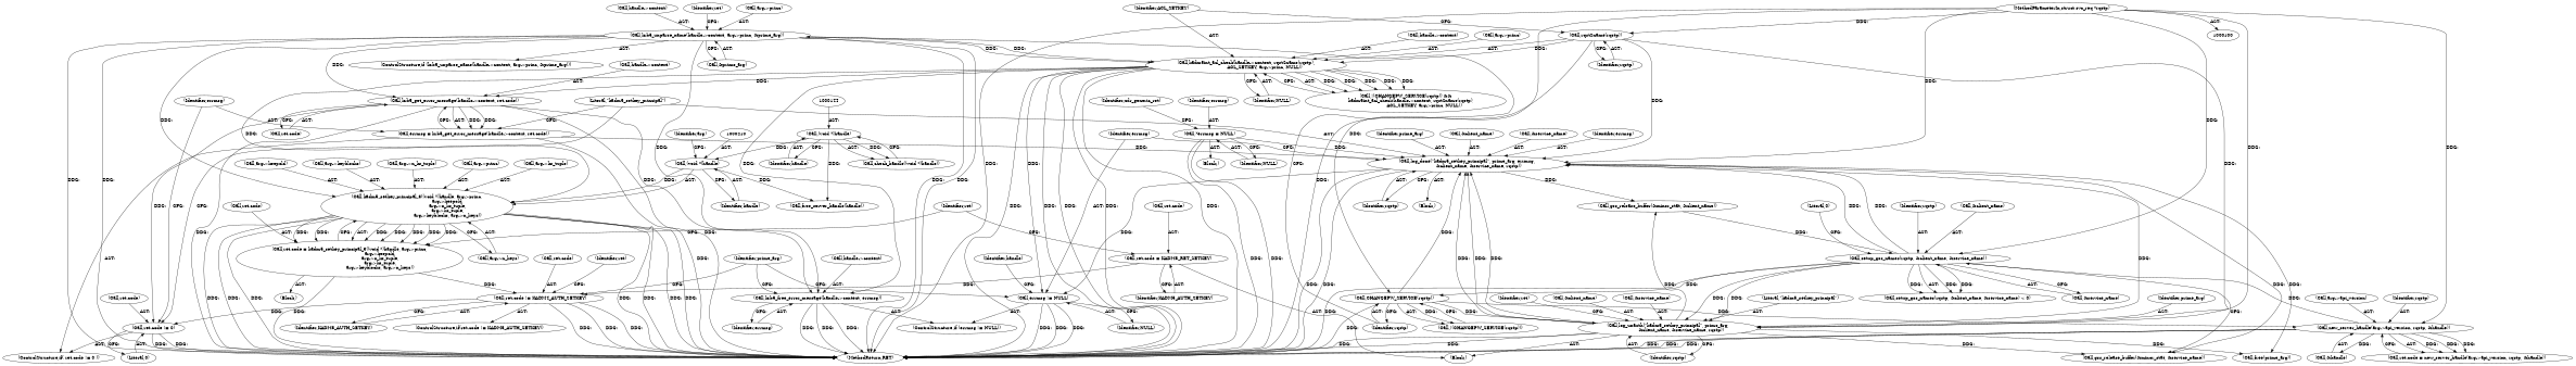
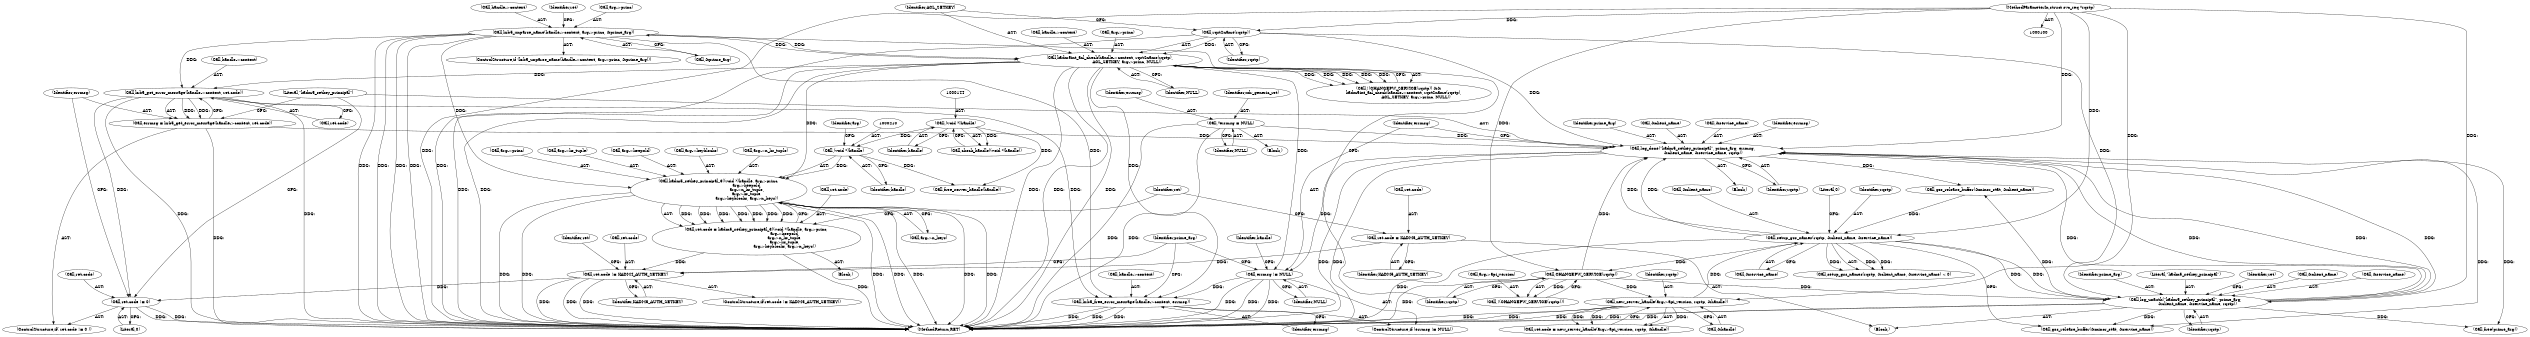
  digraph {
    fontname="DejaVu Serif"
    node [fontname="DejaVu Serif"]
    edge [fontname="DejaVu Serif"]
    n1 [label="(Call,krb5_free_error_message(handle->context, errmsg))"]
    n2 [label="(ControlStructure,if (errmsg != NULL))"]
    n3 [label="(MethodReturn,RET)"]
    n4 [label="(Identifier,errmsg)"]
    n5 [label="(Call,krb5_unparse_name(handle->context, arg->princ, &prime_arg))"]
    n6 [label="(Call,kadm5int_acl_check(handle->context, rqst2name(rqstp),\n                           ACL_SETKEY, arg->princ, NULL))"]
    n7 [label="(Call,krb5_get_error_message(handle->context, ret.code))"]
    n8 [label="(Call,kadm5_setkey_principal_3((void *)handle, arg->princ,\n                                            arg->keepold,\n                                            arg->n_ks_tuple,\n                                            arg->ks_tuple,\n                                            arg->keyblocks, arg->n_keys))"]
    n9 [label="(ControlStructure,if (krb5_unparse_name(handle->context, arg->princ, &prime_arg)))"]
    n10 [label="(Call,&prime_arg)"]
    n11 [label="(Call,errmsg != NULL)"]
    n12 [label="(Identifier,NULL)"]
    n13 [label="(Call,!(CHANGEPW_SERVICE(rqstp)) &&\n        kadm5int_acl_check(handle->context, rqst2name(rqstp),\n                           ACL_SETKEY, arg->princ, NULL))"]
    n14 [label="(Call,errmsg = krb5_get_error_message(handle->context, ret.code))"]
    n15 [label="(Call,ret.code)"]
    n16 [label="(Call,ret.code != 0)"]
    n17 [label="(Call,ret.code = kadm5_setkey_principal_3((void *)handle, arg->princ,\n                                            arg->keepold,\n                                            arg->n_ks_tuple,\n                                            arg->ks_tuple,\n                                            arg->keyblocks, arg->n_keys))"]
    n18 [label="(Call,arg->n_keys)"]
    n19 [label="(Identifier,NULL)"]
    n20 [label="(Call,rqst2name(rqstp))"]
    n21 [label="(Call,log_done(\"kadm5_setkey_principal\", prime_arg, errmsg,\n                 &client_name, &service_name, rqstp))"]
    n22 [label="(Call,log_unauth(\"kadm5_setkey_principal\", prime_arg,\n                   &client_name, &service_name, rqstp))"]
    n23 [label="(Identifier,rqstp)"]
    n24 [label="(Call,gss_release_buffer(&minor_stat, &client_name))"]
    n25 [label="(Call,gss_release_buffer(&minor_stat, &service_name))"]
    n26 [label="(Call,free(prime_arg))"]
    n27 [label="(Block,)"]
    n28 [label="(Identifier,rqstp)"]
    n29 [label="(Block,)"]
    n30 [label="(Identifier,rqstp)"]
    n31 [label="(Call,CHANGEPW_SERVICE(rqstp))"]
    n32 [label="(Call,!(CHANGEPW_SERVICE(rqstp)))"]
    n33 [label="(Identifier,rqstp)"]
    n34 [label="(Call,new_server_handle(arg->api_version, rqstp, &handle))"]
    n35 [label="(Call,setup_gss_names(rqstp, &client_name, &service_name))"]
    n36 [label="(Call,&service_name)"]
    n37 [label="(Call,setup_gss_names(rqstp, &client_name, &service_name) < 0)"]
    n38 [label="(Call,&handle)"]
    n39 [label="(Call,ret.code = new_server_handle(arg->api_version, rqstp, &handle))"]
    n40 [label="(MethodParameterIn,struct svc_req *rqstp)"]
    1000100
    n42 [label="(ControlStructure,if( ret.code != 0 ))"]
    n43 [label="(Literal,0)"]
    n44 [label="(Call,ret.code != KADM4_AUTH_SETKEY)"]
    n45 [label="(Identifier,KADM5_AUTH_SETKEY)"]
    n46 [label="(ControlStructure,if(ret.code != KADM5_AUTH_SETKEY))"]
    n47 [label="(Block,)"]
    n48 [label="(Call,(void *)handle)"]
    n49 [label="(Identifier,handle)"]
    n50 [label="(Call,free_server_handle(handle))"]
    n51 [label="(Call,(void *)handle)"]
    n52 [label="(Call,check_handle((void *)handle))"]
    n53 [label="(Identifier,handle)"]
-   n54 [label="(Call,ret.code = KADM5_RET_SETKEY)"]
+   n54 [label="(Call,ret.code = KADM5_AUTH_SETKEY)"]
    n55 [label="(Identifier,KADM5_AUTH_SETKEY)"]
    n56 [label="(Call,*errmsg = NULL)"]
    n57 [label="(Identifier,NULL)"]
    n58 [label="(Block,)"]
    n59 [label="(Call,arg->princ)"]
    n60 [label="(Identifier,handle)"]
    n61 [label="(Identifier,errmsg)"]
    n62 [label="(Call,handle->context)"]
    n63 [label="(Identifier,prime_arg)"]
    n64 [label="(Call,arg->princ)"]
    n65 [label="(Call,&client_name)"]
    n66 [label="(Call,ret.code)"]
    n67 [label="(Identifier,prime_arg)"]
    n68 [label="(Call,handle->context)"]
    n69 [label="(Call,handle->context)"]
    n70 [label="(Literal,\"kadm5_setkey_principal\")"]
    n71 [label="(Call,&client_name)"]
    n72 [label="(Identifier,ret)"]
    n73 [label="(Literal,\"kadm5_setkey_principal\")"]
    n74 [label="(Call,arg->ks_tuple)"]
    n75 [label="(Identifier,xdr_generic_ret)"]
    n76 [label="(Call,ret.code)"]
    n77 [label="(Identifier,prime_arg)"]
    n78 [label="(Literal,0)"]
    n79 [label="(Call,handle->context)"]
    n80 [label="(Call,arg->api_version)"]
    n81 [label="(Call,arg->keepold)"]
    n82 [label="(Identifier,rqstp)"]
    n83 [label="(Identifier,errmsg)"]
    n84 [label="(Identifier,rqstp)"]
    n85 [label="(Identifier,ret)"]
    n86 [label="(Identifier,ret)"]
    n87 [label="(Identifier,errmsg)"]
    n88 [label="(Call,&service_name)"]
    n89 [label="(Identifier,errmsg)"]
    n90 [label="(Call,arg->keyblocks)"]
    n91 [label="(Call,ret.code)"]
    n92 [label="(Identifier,ret)"]
    n93 [label="(Call,arg->princ)"]
    n94 [label="(Identifier,arg)"]
    n95 [label="(Call,&client_name)"]
    n96 [label="(Call,arg->n_ks_tuple)"]
    n97 [label="(Call,ret.code)"]
    n98 [label="(Call,&service_name)"]
    n99 [label="(Identifier,ACL_SETKEY)"]
    1000210
    1000144
    n1 -> n2 [label="AST: "]
    n1 -> n3 [label="DDG: "]
    n1 -> n3 [label="DDG: "]
    n1 -> n3 [label="DDG: "]
    n1 -> n4 [label="CFG: "]
    n4 -> n1 [label="AST: "]
    n5 -> n1 [label="DDG: "]
    n5 -> n3 [label="DDG: "]
    n5 -> n3 [label="DDG: "]
    n5 -> n3 [label="DDG: "]
    n5 -> n3 [label="DDG: "]
    n5 -> n6 [label="DDG: "]
    n5 -> n6 [label="DDG: "]
    n5 -> n7 [label="DDG: "]
    n5 -> n8 [label="DDG: "]
    n5 -> n9 [label="AST: "]
    n5 -> n10 [label="CFG: "]
    n6 -> n1 [label="DDG: "]
    n6 -> n3 [label="DDG: "]
    n6 -> n3 [label="DDG: "]
    n6 -> n3 [label="DDG: "]
    n6 -> n3 [label="DDG: "]
    n6 -> n3 [label="DDG: "]
    n6 -> n7 [label="DDG: "]
    n6 -> n8 [label="DDG: "]
    n6 -> n11 [label="DDG: "]
    n6 -> n12 [label="CFG: "]
    n6 -> n13 [label="AST: "]
    n6 -> n13 [label="DDG: "]
    n6 -> n13 [label="DDG: "]
    n6 -> n13 [label="DDG: "]
    n6 -> n13 [label="DDG: "]
    n6 -> n13 [label="DDG: "]
    n7 -> n1 [label="DDG: "]
    n7 -> n3 [label="DDG: "]
    n7 -> n3 [label="DDG: "]
    n7 -> n14 [label="AST: "]
    n7 -> n14 [label="DDG: "]
    n7 -> n14 [label="DDG: "]
    n7 -> n15 [label="CFG: "]
    n7 -> n16 [label="DDG: "]
    n8 -> n3 [label="DDG: "]
    n8 -> n3 [label="DDG: "]
    n8 -> n3 [label="DDG: "]
    n8 -> n3 [label="DDG: "]
    n8 -> n3 [label="DDG: "]
    n8 -> n3 [label="DDG: "]
    n8 -> n3 [label="DDG: "]
    n8 -> n17 [label="AST: "]
    n8 -> n17 [label="DDG: "]
    n8 -> n17 [label="DDG: "]
    n8 -> n17 [label="DDG: "]
    n8 -> n17 [label="DDG: "]
    n8 -> n17 [label="DDG: "]
    n8 -> n17 [label="DDG: "]
    n8 -> n17 [label="DDG: "]
    n8 -> n18 [label="CFG: "]
    n10 -> n5 [label="AST: "]
+   n11 -> n1 [label="DDG: "]
    n11 -> n2 [label="AST: "]
    n11 -> n3 [label="DDG: "]
    n11 -> n3 [label="DDG: "]
    n11 -> n3 [label="DDG: "]
    n11 -> n19 [label="CFG: "]
    n12 -> n6 [label="AST: "]
    n13 -> n6 [label="CFG: "]
    n14 -> n3 [label="DDG: "]
    n14 -> n7 [label="CFG: "]
    n14 -> n21 [label="DDG: "]
    n14 -> n42 [label="AST: "]
    n15 -> n7 [label="AST: "]
    n16 -> n3 [label="DDG: "]
    n16 -> n3 [label="DDG: "]
    n16 -> n42 [label="AST: "]
    n16 -> n43 [label="CFG: "]
    n17 -> n3 [label="DDG: "]
    n17 -> n8 [label="CFG: "]
    n17 -> n44 [label="DDG: "]
    n17 -> n47 [label="AST: "]
    n18 -> n8 [label="AST: "]
    n19 -> n11 [label="AST: "]
    n20 -> n3 [label="DDG: "]
    n20 -> n6 [label="AST: "]
    n20 -> n6 [label="DDG: "]
    n20 -> n21 [label="DDG: "]
    n20 -> n22 [label="DDG: "]
    n20 -> n23 [label="CFG: "]
    n21 -> n3 [label="DDG: "]
    n21 -> n3 [label="DDG: "]
    n21 -> n11 [label="DDG: "]
    n21 -> n24 [label="DDG: "]
    n21 -> n25 [label="DDG: "]
    n21 -> n26 [label="DDG: "]
    n21 -> n27 [label="AST: "]
    n21 -> n28 [label="CFG: "]
    n22 -> n3 [label="DDG: "]
    n22 -> n3 [label="DDG: "]
    n22 -> n21 [label="DDG: "]
    n22 -> n21 [label="DDG: "]
    n22 -> n21 [label="DDG: "]
    n22 -> n21 [label="DDG: "]
    n22 -> n24 [label="DDG: "]
    n22 -> n25 [label="DDG: "]
    n22 -> n26 [label="DDG: "]
    n22 -> n29 [label="AST: "]
    n22 -> n30 [label="CFG: "]
    n23 -> n20 [label="AST: "]
    n24 -> n35 [label="DDG: "]
    n28 -> n21 [label="AST: "]
    n30 -> n22 [label="AST: "]
    n31 -> n3 [label="DDG: "]
    n31 -> n21 [label="DDG: "]
    n31 -> n22 [label="DDG: "]
    n31 -> n32 [label="AST: "]
    n31 -> n32 [label="DDG: "]
    n31 -> n33 [label="CFG: "]
    n31 -> n34 [label="DDG: "]
    n32 -> n31 [label="CFG: "]
    n33 -> n5 [label="CFG: "]
    n33 -> n31 [label="AST: "]
    n34 -> n3 [label="DDG: "]
    n34 -> n3 [label="DDG: "]
    n34 -> n3 [label="DDG: "]
    n34 -> n35 [label="DDG: "]
-   n34 -> n38 [label="DDG: "]
+   n34 -> n38 [label="CFG: "]
    n34 -> n39 [label="AST: "]
    n34 -> n39 [label="DDG: "]
    n34 -> n39 [label="DDG: "]
    n34 -> n39 [label="DDG: "]
    n35 -> n3 [label="DDG: "]
    n35 -> n21 [label="DDG: "]
    n35 -> n21 [label="DDG: "]
    n35 -> n22 [label="DDG: "]
    n35 -> n22 [label="DDG: "]
    n35 -> n25 [label="CFG: "]
    n35 -> n31 [label="DDG: "]
    n35 -> n36 [label="CFG: "]
    n35 -> n37 [label="AST: "]
    n35 -> n37 [label="DDG: "]
    n35 -> n37 [label="DDG: "]
    n35 -> n37 [label="DDG: "]
    n36 -> n35 [label="AST: "]
    n38 -> n34 [label="AST: "]
    n39 -> n34 [label="CFG: "]
    n40 -> n3 [label="DDG: "]
    n40 -> n20 [label="DDG: "]
    n40 -> n21 [label="DDG: "]
    n40 -> n22 [label="DDG: "]
    n40 -> n31 [label="DDG: "]
    n40 -> n34 [label="DDG: "]
    n40 -> n35 [label="DDG: "]
    n40 -> 1000100 [label="AST: "]
    n43 -> n16 [label="AST: "]
    n44 -> n3 [label="DDG: "]
    n44 -> n3 [label="DDG: "]
    n44 -> n3 [label="DDG: "]
    n44 -> n16 [label="DDG: "]
    n44 -> n45 [label="CFG: "]
    n44 -> n46 [label="AST: "]
    n45 -> n44 [label="AST: "]
    n48 -> n8 [label="AST: "]
    n48 -> n8 [label="DDG: "]
    n48 -> n49 [label="CFG: "]
    n48 -> n50 [label="DDG: "]
    n49 -> n48 [label="AST: "]
    n51 -> n48 [label="DDG: "]
    n51 -> n50 [label="DDG: "]
    n51 -> n52 [label="AST: "]
    n51 -> n52 [label="DDG: "]
    n51 -> n53 [label="CFG: "]
    n52 -> n51 [label="CFG: "]
    n53 -> n51 [label="AST: "]
    n54 -> n29 [label="AST: "]
    n54 -> n44 [label="DDG: "]
    n54 -> n55 [label="CFG: "]
    n55 -> n54 [label="AST: "]
    n56 -> n3 [label="DDG: "]
    n56 -> n3 [label="DDG: "]
    n56 -> n21 [label="DDG: "]
    n56 -> n57 [label="CFG: "]
    n56 -> n58 [label="AST: "]
    n57 -> n56 [label="AST: "]
    n59 -> n8 [label="AST: "]
    n60 -> n11 [label="CFG: "]
    n61 -> n11 [label="AST: "]
    n61 -> n21 [label="CFG: "]
    n62 -> n6 [label="AST: "]
    n63 -> n22 [label="AST: "]
    n64 -> n6 [label="AST: "]
    n65 -> n35 [label="AST: "]
    n66 -> n54 [label="AST: "]
    n67 -> n21 [label="AST: "]
    n68 -> n5 [label="AST: "]
    n69 -> n7 [label="AST: "]
    n70 -> n22 [label="AST: "]
    n71 -> n21 [label="AST: "]
    n72 -> n17 [label="CFG: "]
    n72 -> n54 [label="CFG: "]
    n73 -> n14 [label="CFG: "]
    n73 -> n16 [label="CFG: "]
    n73 -> n21 [label="AST: "]
    n74 -> n8 [label="AST: "]
-   n75 -> n56 [label="CFG: "]
+   n75 -> n56 [label="AST: "]
    n76 -> n17 [label="AST: "]
    n77 -> n1 [label="CFG: "]
    n77 -> n11 [label="CFG: "]
    n77 -> n44 [label="CFG: "]
    n78 -> n35 [label="CFG: "]
    n79 -> n1 [label="AST: "]
-   n80 -> n34 [label="AST: "]
+   n80 -> n32 [label="AST: "]
    n81 -> n8 [label="AST: "]
    n82 -> n34 [label="AST: "]
    n83 -> n56 [label="AST: "]
    n84 -> n35 [label="AST: "]
    n85 -> n5 [label="CFG: "]
    n86 -> n22 [label="CFG: "]
    n87 -> n14 [label="AST: "]
    n87 -> n16 [label="CFG: "]
    n88 -> n21 [label="AST: "]
    n89 -> n21 [label="AST: "]
    n90 -> n8 [label="AST: "]
    n91 -> n44 [label="AST: "]
    n92 -> n44 [label="CFG: "]
    n93 -> n5 [label="AST: "]
    n94 -> n48 [label="CFG: "]
    n95 -> n22 [label="AST: "]
    n96 -> n8 [label="AST: "]
    n97 -> n16 [label="AST: "]
    n98 -> n22 [label="AST: "]
    n99 -> n6 [label="AST: "]
    n99 -> n20 [label="CFG: "]
    1000210 -> n48 [label="AST: "]
    1000144 -> n51 [label="AST: "]
  }
